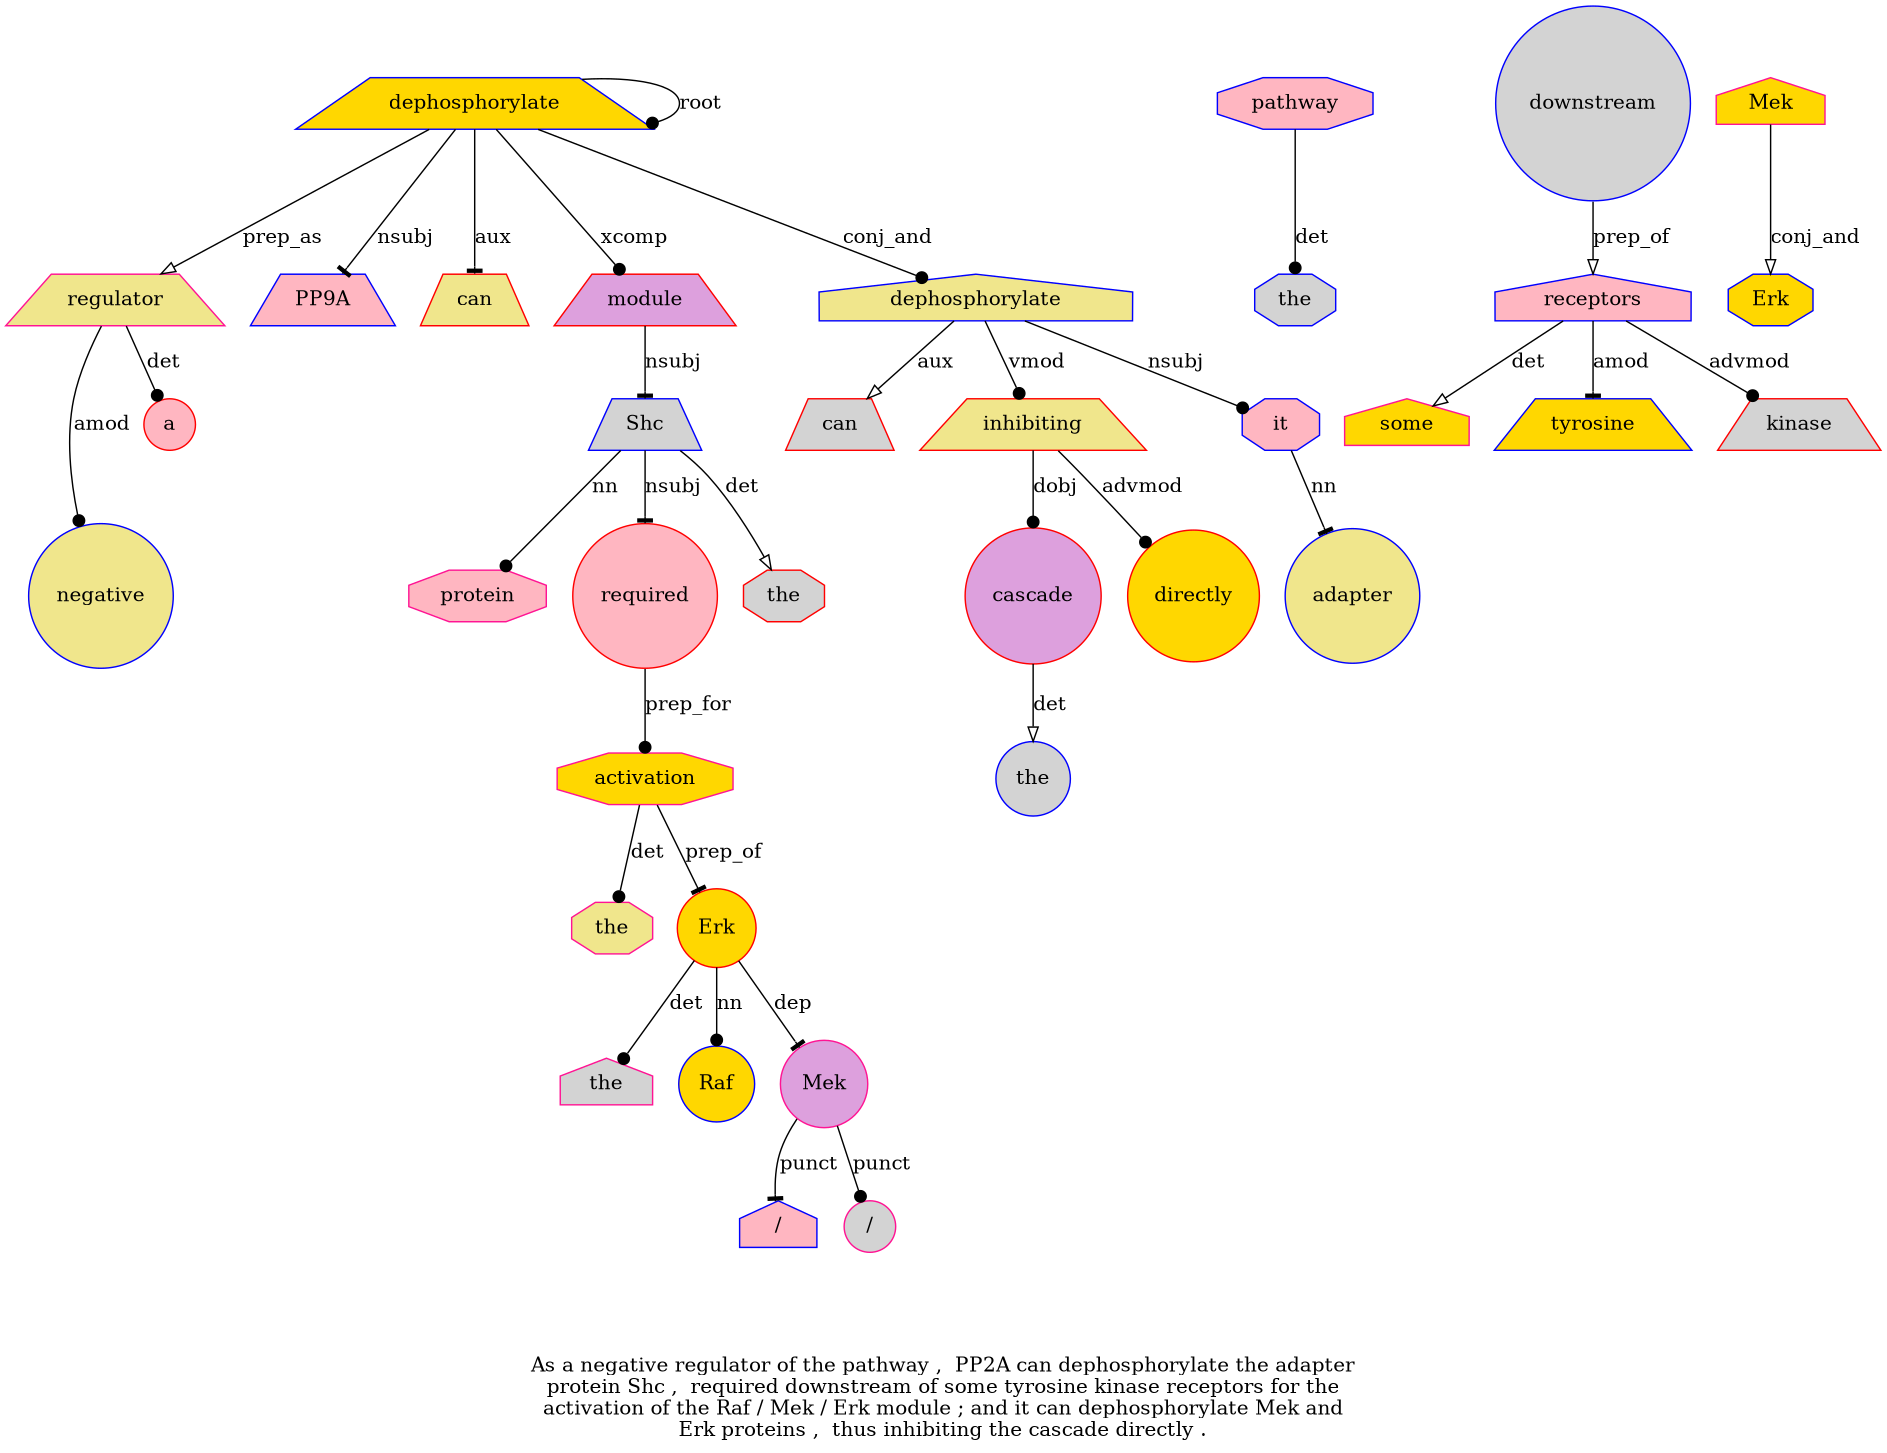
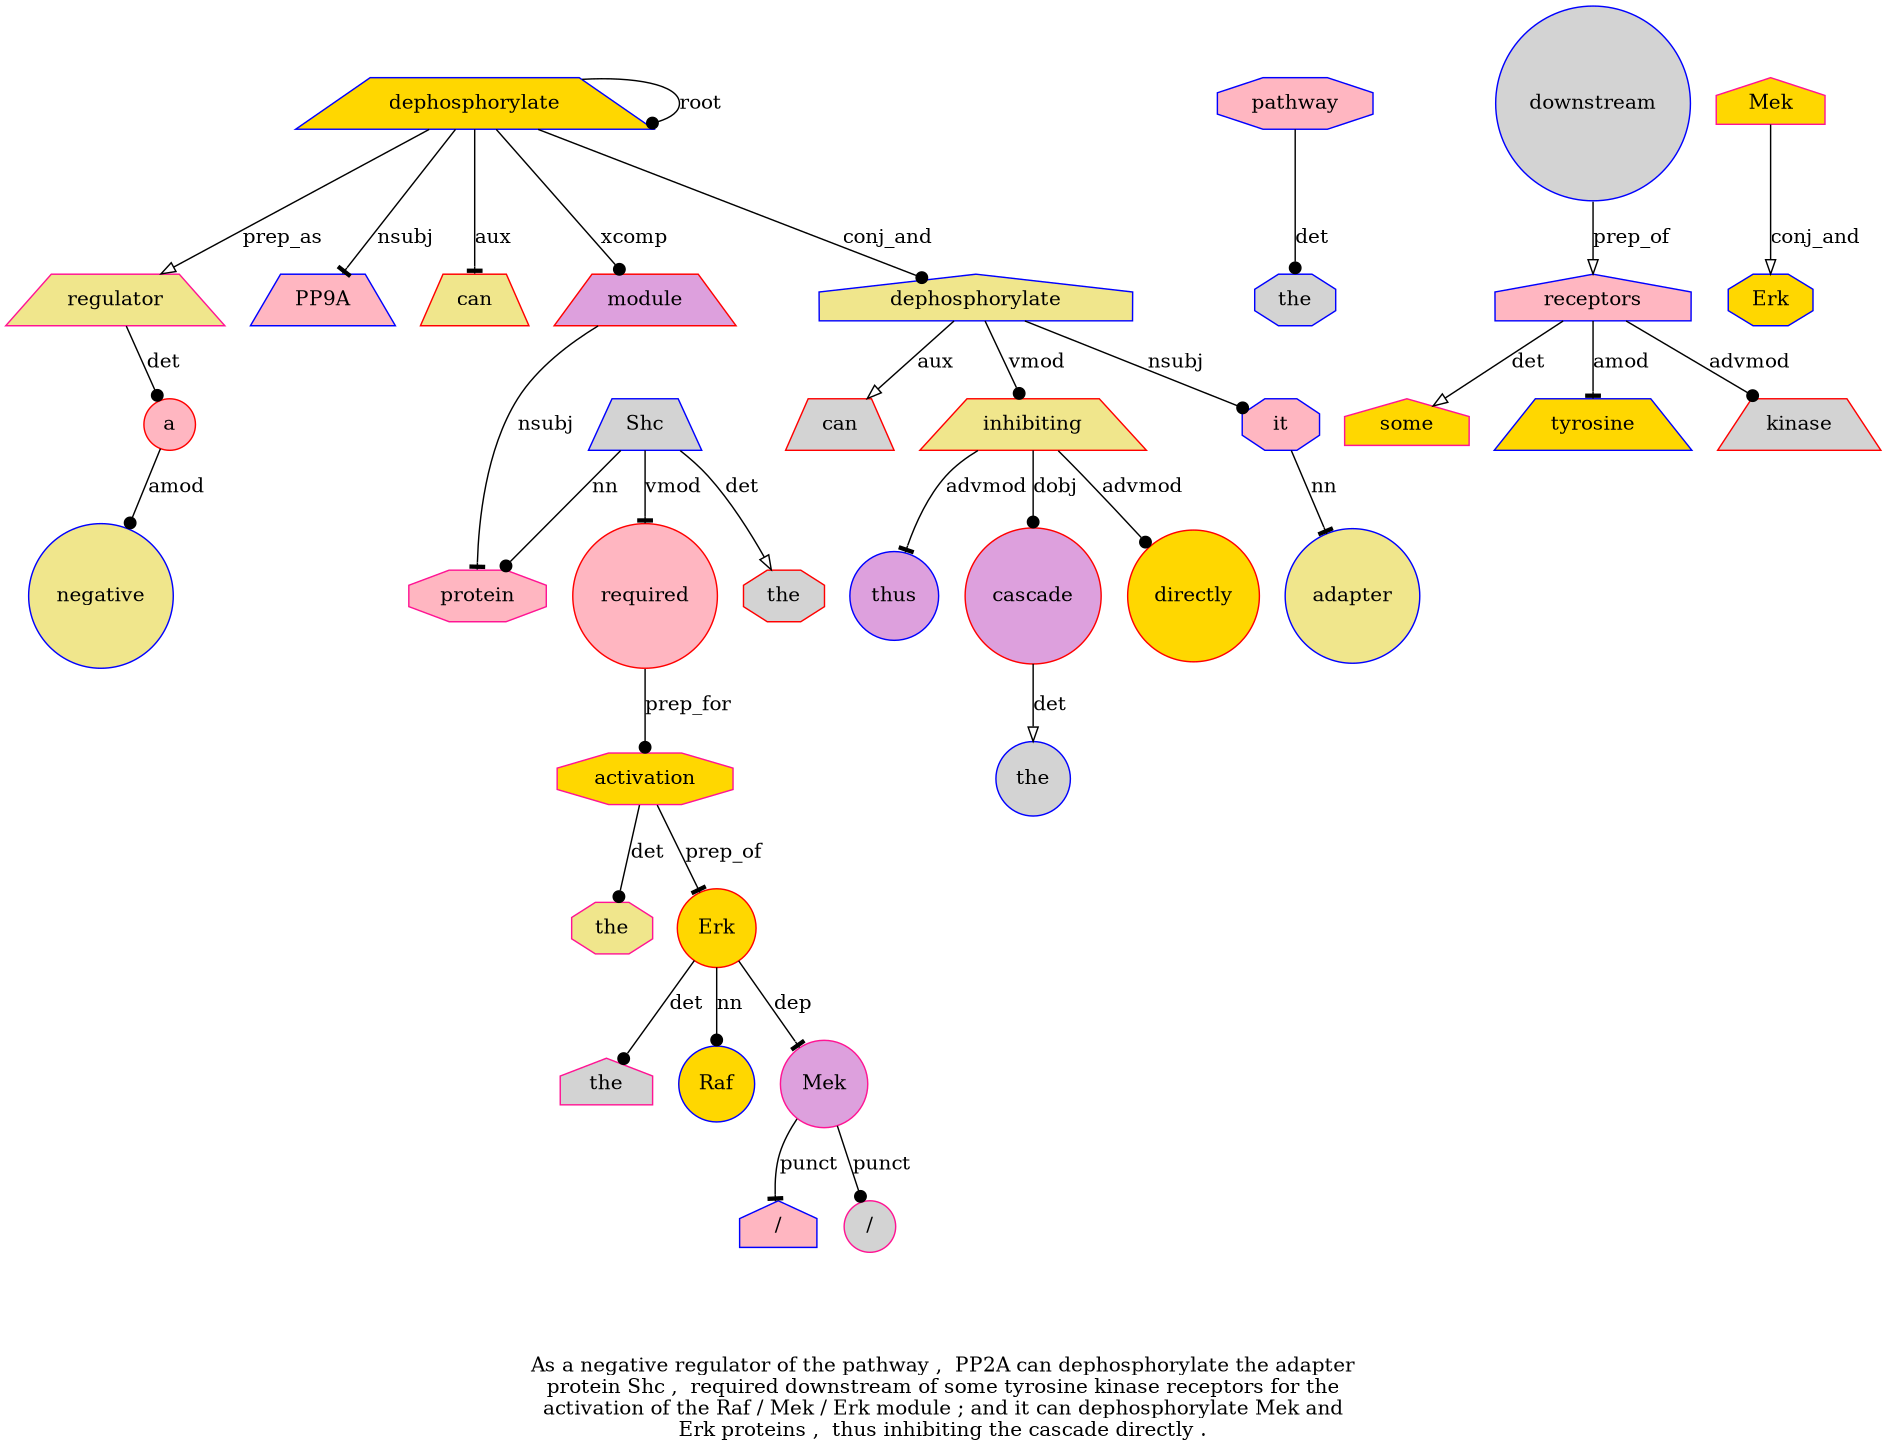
  digraph {
    label="As a negative regulator of the pathway ,  PP2A can dephosphorylate the adapter\nprotein Shc ,  required downstream of some tyrosine kinase receptors for the\nactivation of the Raf / Mek / Erk module ; and it can dephosphorylate Mek and\nErk proteins ,  thus inhibiting the cascade directly ."
    node [color=blue fillcolor=lightgrey shape=circle style=filled]
    edge [arrowhead=dot]
    n1 [color=deeppink fillcolor=khaki label=regulator shape=trapezium]
    n2 [color=red fillcolor=lightpink label=a]
    n3 [fillcolor=khaki label=negative]
    n4 [fillcolor=lightpink label=pathway shape=octagon]
    n5 [label=the shape=octagon]
    n6 [fillcolor=gold label=dephosphorylate shape=trapezium]
    n7 [fillcolor=lightpink label=PP9A shape=trapezium]
    n8 [color=red fillcolor=khaki label=can shape=trapezium]
    n9 [color=red fillcolor=plum label=module shape=trapezium]
    n10 [fillcolor=khaki label=dephosphorylate shape=house]
    n11 [label=Shc shape=trapezium]
    n12 [fillcolor=lightpink label=it shape=octagon]
    n13 [color=red label=can shape=trapezium]
    n14 [color=red fillcolor=khaki label=inhibiting shape=trapezium]
    n15 [color=red label=the shape=octagon]
    n16 [color=deeppink fillcolor=lightpink label=protein shape=octagon]
    n17 [color=red fillcolor=lightpink label=required]
    n18 [fillcolor=khaki label=adapter]
    n19 [color=deeppink fillcolor=gold label=activation shape=octagon]
    n20 [label=downstream]
    n21 [fillcolor=lightpink label=receptors shape=house]
    n22 [color=deeppink fillcolor=khaki label=the shape=octagon]
    n23 [color=red fillcolor=gold label=Erk]
    n24 [color=deeppink fillcolor=gold label=some shape=house]
    n25 [fillcolor=gold label=tyrosine shape=trapezium]
    n26 [color=red label=kinase shape=trapezium]
    n27 [color=deeppink label=the shape=house]
    n28 [fillcolor=gold label=Raf]
    n29 [color=deeppink fillcolor=plum label=Mek]
    n30 [fillcolor=lightpink label="/" shape=house]
    n31 [color=deeppink label="/"]
+   n32 [fillcolor=plum label=thus]
    n33 [color=red fillcolor=plum label=cascade]
    n34 [color=red fillcolor=gold label=directly]
    n35 [color=deeppink fillcolor=gold label=Mek shape=house]
    n36 [fillcolor=gold label=Erk shape=octagon]
    n37 [label=the]
    n1 -> n2 [label=det]
-   n1 -> n3 [label=amod]
+   n2 -> n3 [label=amod]
    n4 -> n5 [label=det]
    n6 -> n1 [arrowhead=onormal label=prep_as]
    n6 -> n6 [label=root]
    n6 -> n7 [arrowhead=tee label=nsubj]
    n6 -> n8 [arrowhead=tee label=aux]
    n6 -> n9 [label=xcomp]
    n6 -> n10 [label=conj_and]
-   n9 -> n11 [arrowhead=tee label=nsubj]
+   n9 -> n16 [arrowhead=tee label=nsubj]
    n10 -> n12 [label=nsubj]
    n10 -> n13 [arrowhead=onormal label=aux]
    n10 -> n14 [label=vmod]
    n11 -> n15 [arrowhead=onormal label=det]
    n11 -> n16 [label=nn]
-   n11 -> n17 [arrowhead=tee label=nsubj]
+   n11 -> n17 [arrowhead=tee label=vmod]
    n12 -> n18 [arrowhead=tee label=nn]
+   n14 -> n32 [arrowhead=tee label=advmod]
    n14 -> n33 [label=dobj]
    n14 -> n34 [label=advmod]
    n17 -> n19 [label=prep_for]
    n19 -> n22 [label=det]
    n19 -> n23 [arrowhead=tee label=prep_of]
    n20 -> n21 [arrowhead=onormal label=prep_of]
    n21 -> n24 [arrowhead=onormal label=det]
    n21 -> n25 [arrowhead=tee label=amod]
    n21 -> n26 [label=advmod]
    n23 -> n27 [label=det]
    n23 -> n28 [label=nn]
    n23 -> n29 [arrowhead=tee label=dep]
    n29 -> n30 [arrowhead=tee label=punct]
    n29 -> n31 [label=punct]
    n33 -> n37 [arrowhead=onormal label=det]
    n35 -> n36 [arrowhead=onormal label=conj_and]
  }
